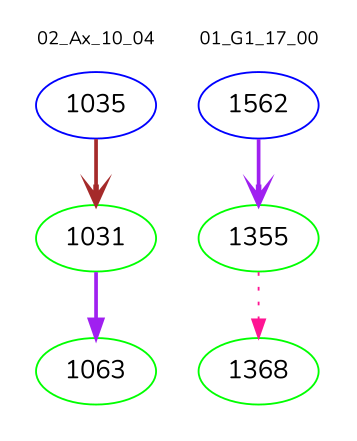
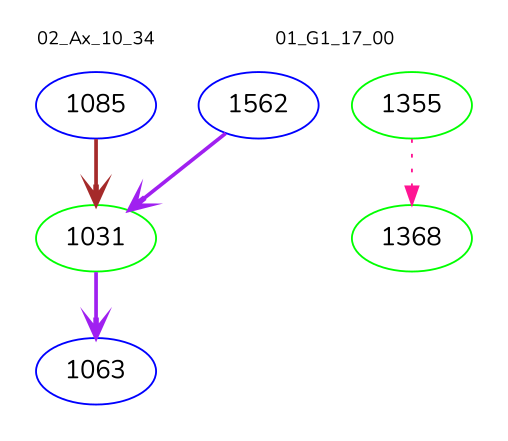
  digraph {
    fontname=Nunito
    node [color=green fontname=Nunito]
    edge [arrowhead=vee color=purple fontname=Nunito style=bold]
-   n1 [color=blue label=1035]
+   n1 [color=blue label=1085]
    n2 [label=1031]
-   n3 [label=1063]
+   n3 [color=blue label=1063]
    n4 [color=blue label=1562]
    n5 [label=1355]
    n6 [label=1368]
    subgraph cluster_1 {
      color=white
      fontsize=10
-     label="02_Ax_10_04"
+     label="02_Ax_10_34"
      n1
      n2
      n3
    }
    subgraph cluster_2 {
      color=white
      fontsize=10
      label="01_G1_17_00"
      n4
      n5
      n6
    }
    n1 -> n2 [color=brown]
-   n2 -> n3 [arrowhead=normal]
-   n4 -> n5
+   n2 -> n3
+   n4 -> n2
    n5 -> n6 [arrowhead=normal color=deeppink style=dotted]
  }
